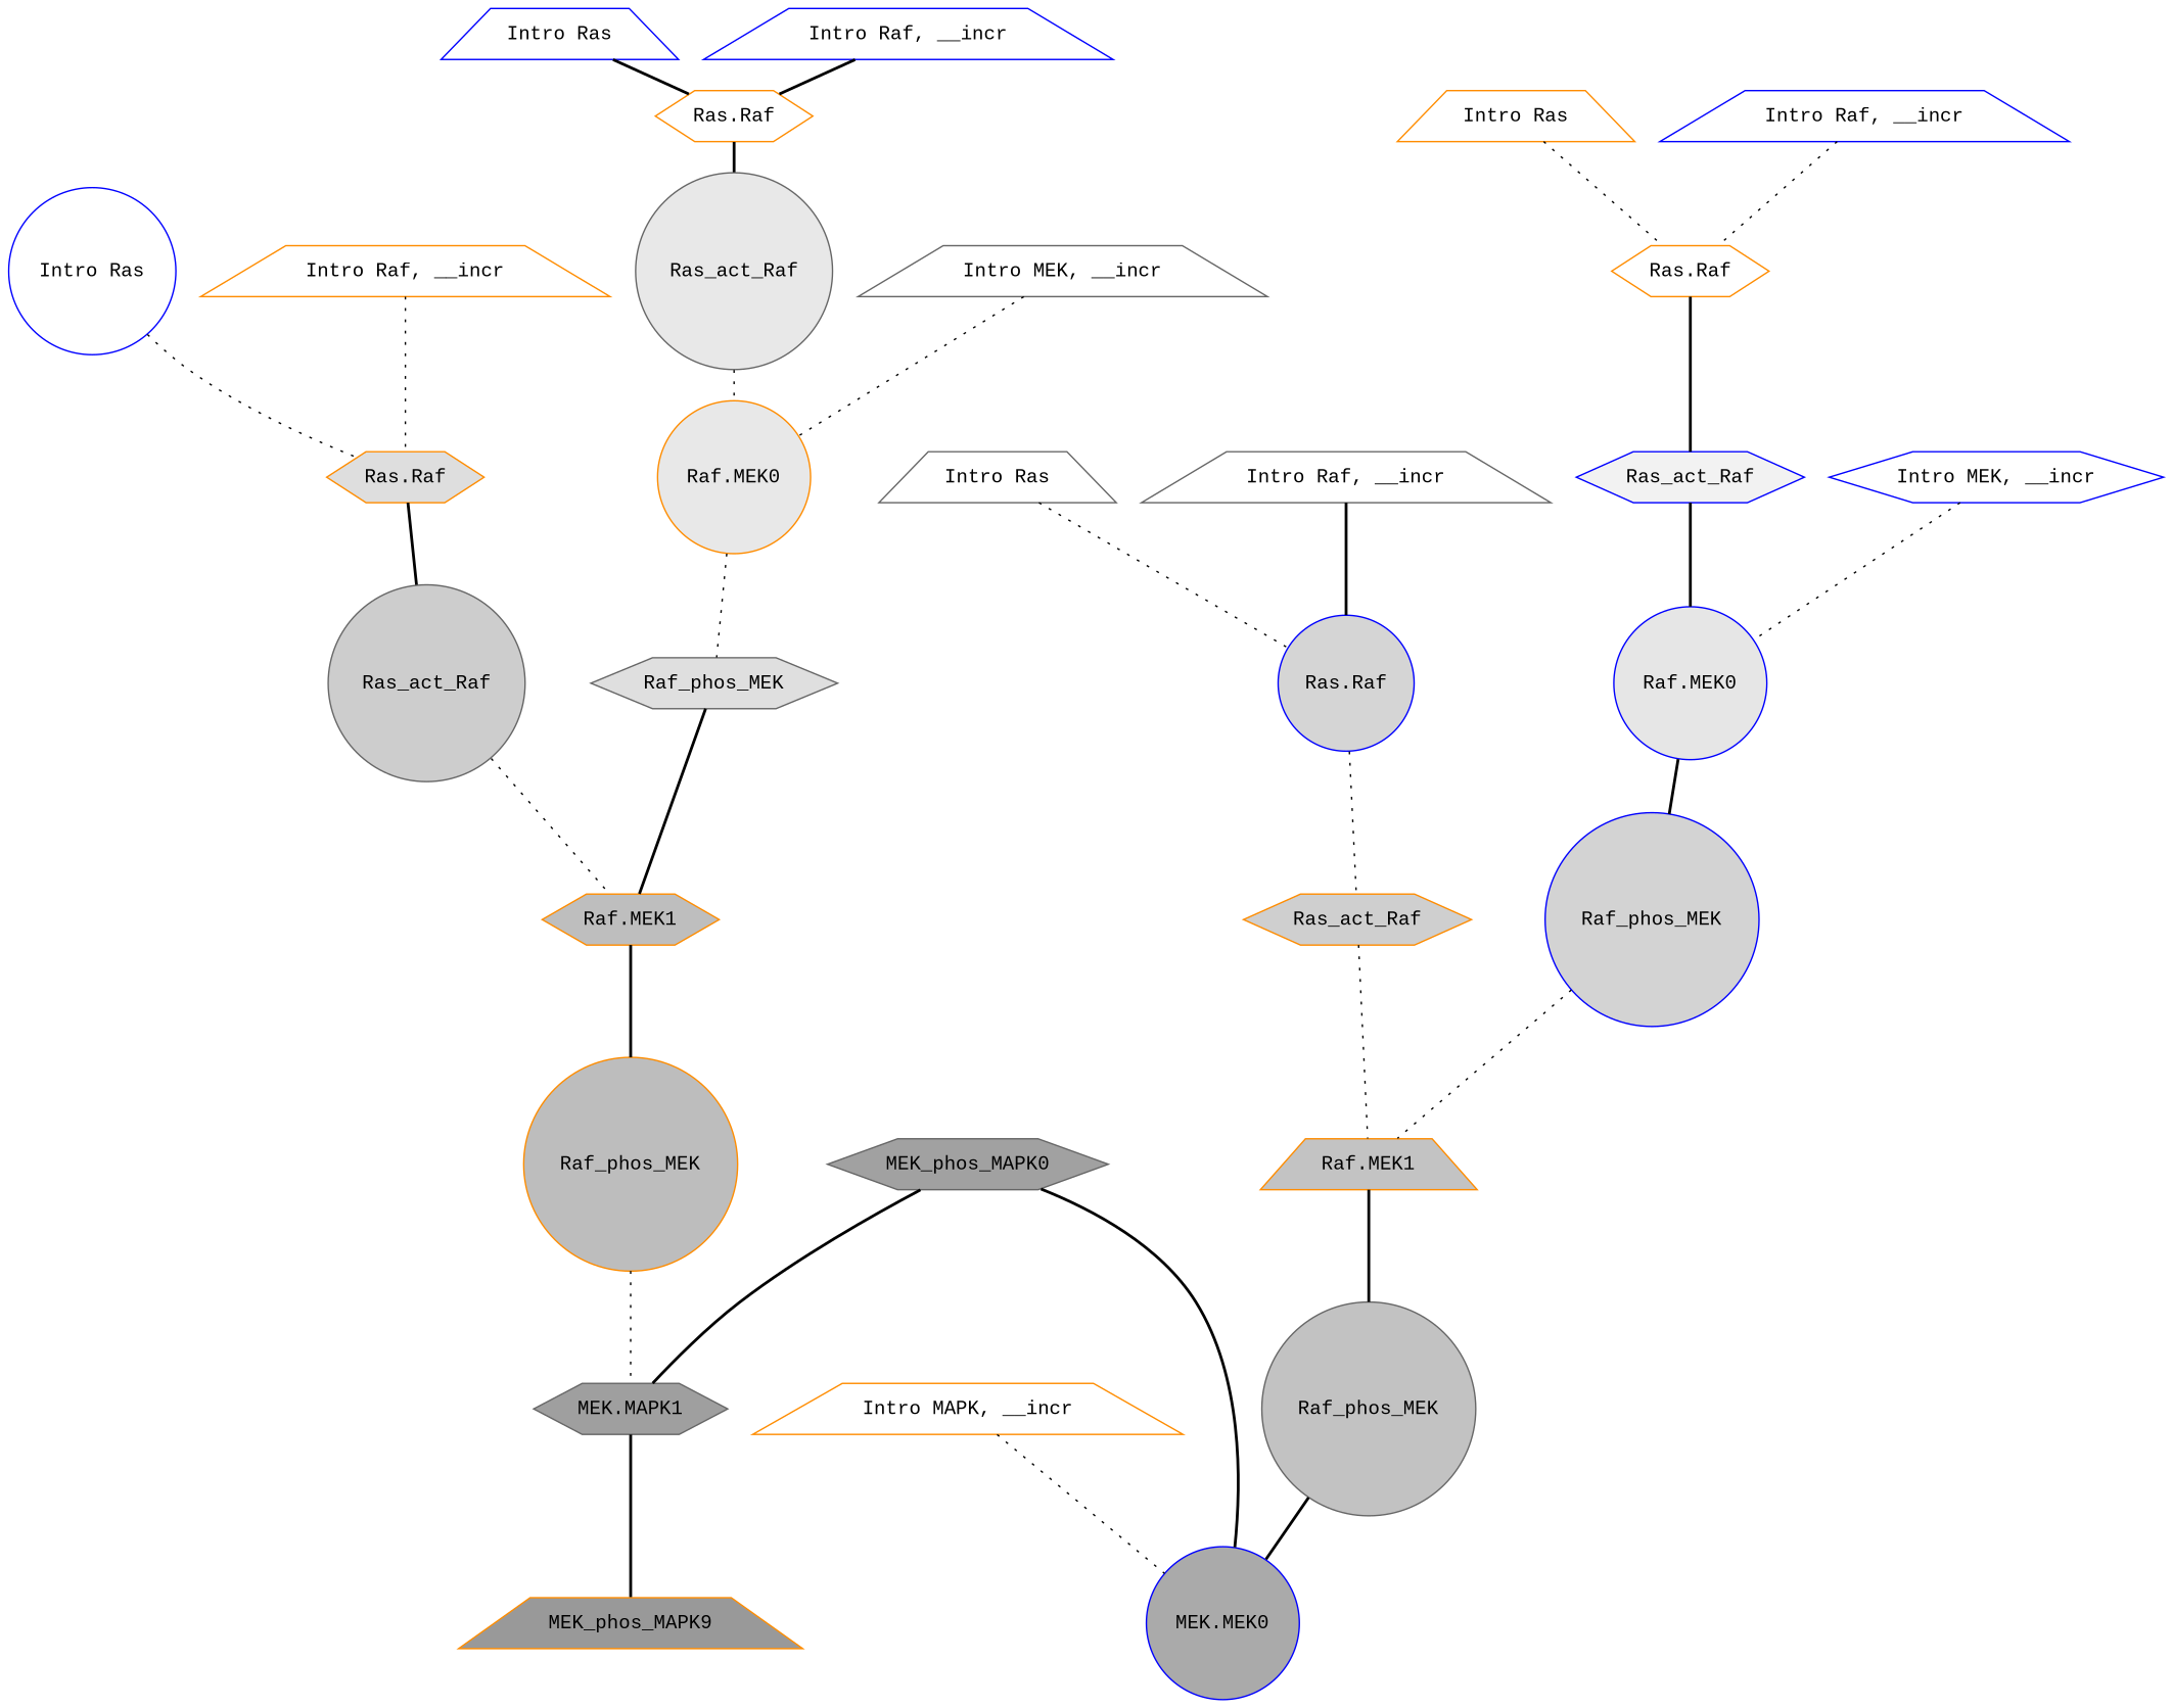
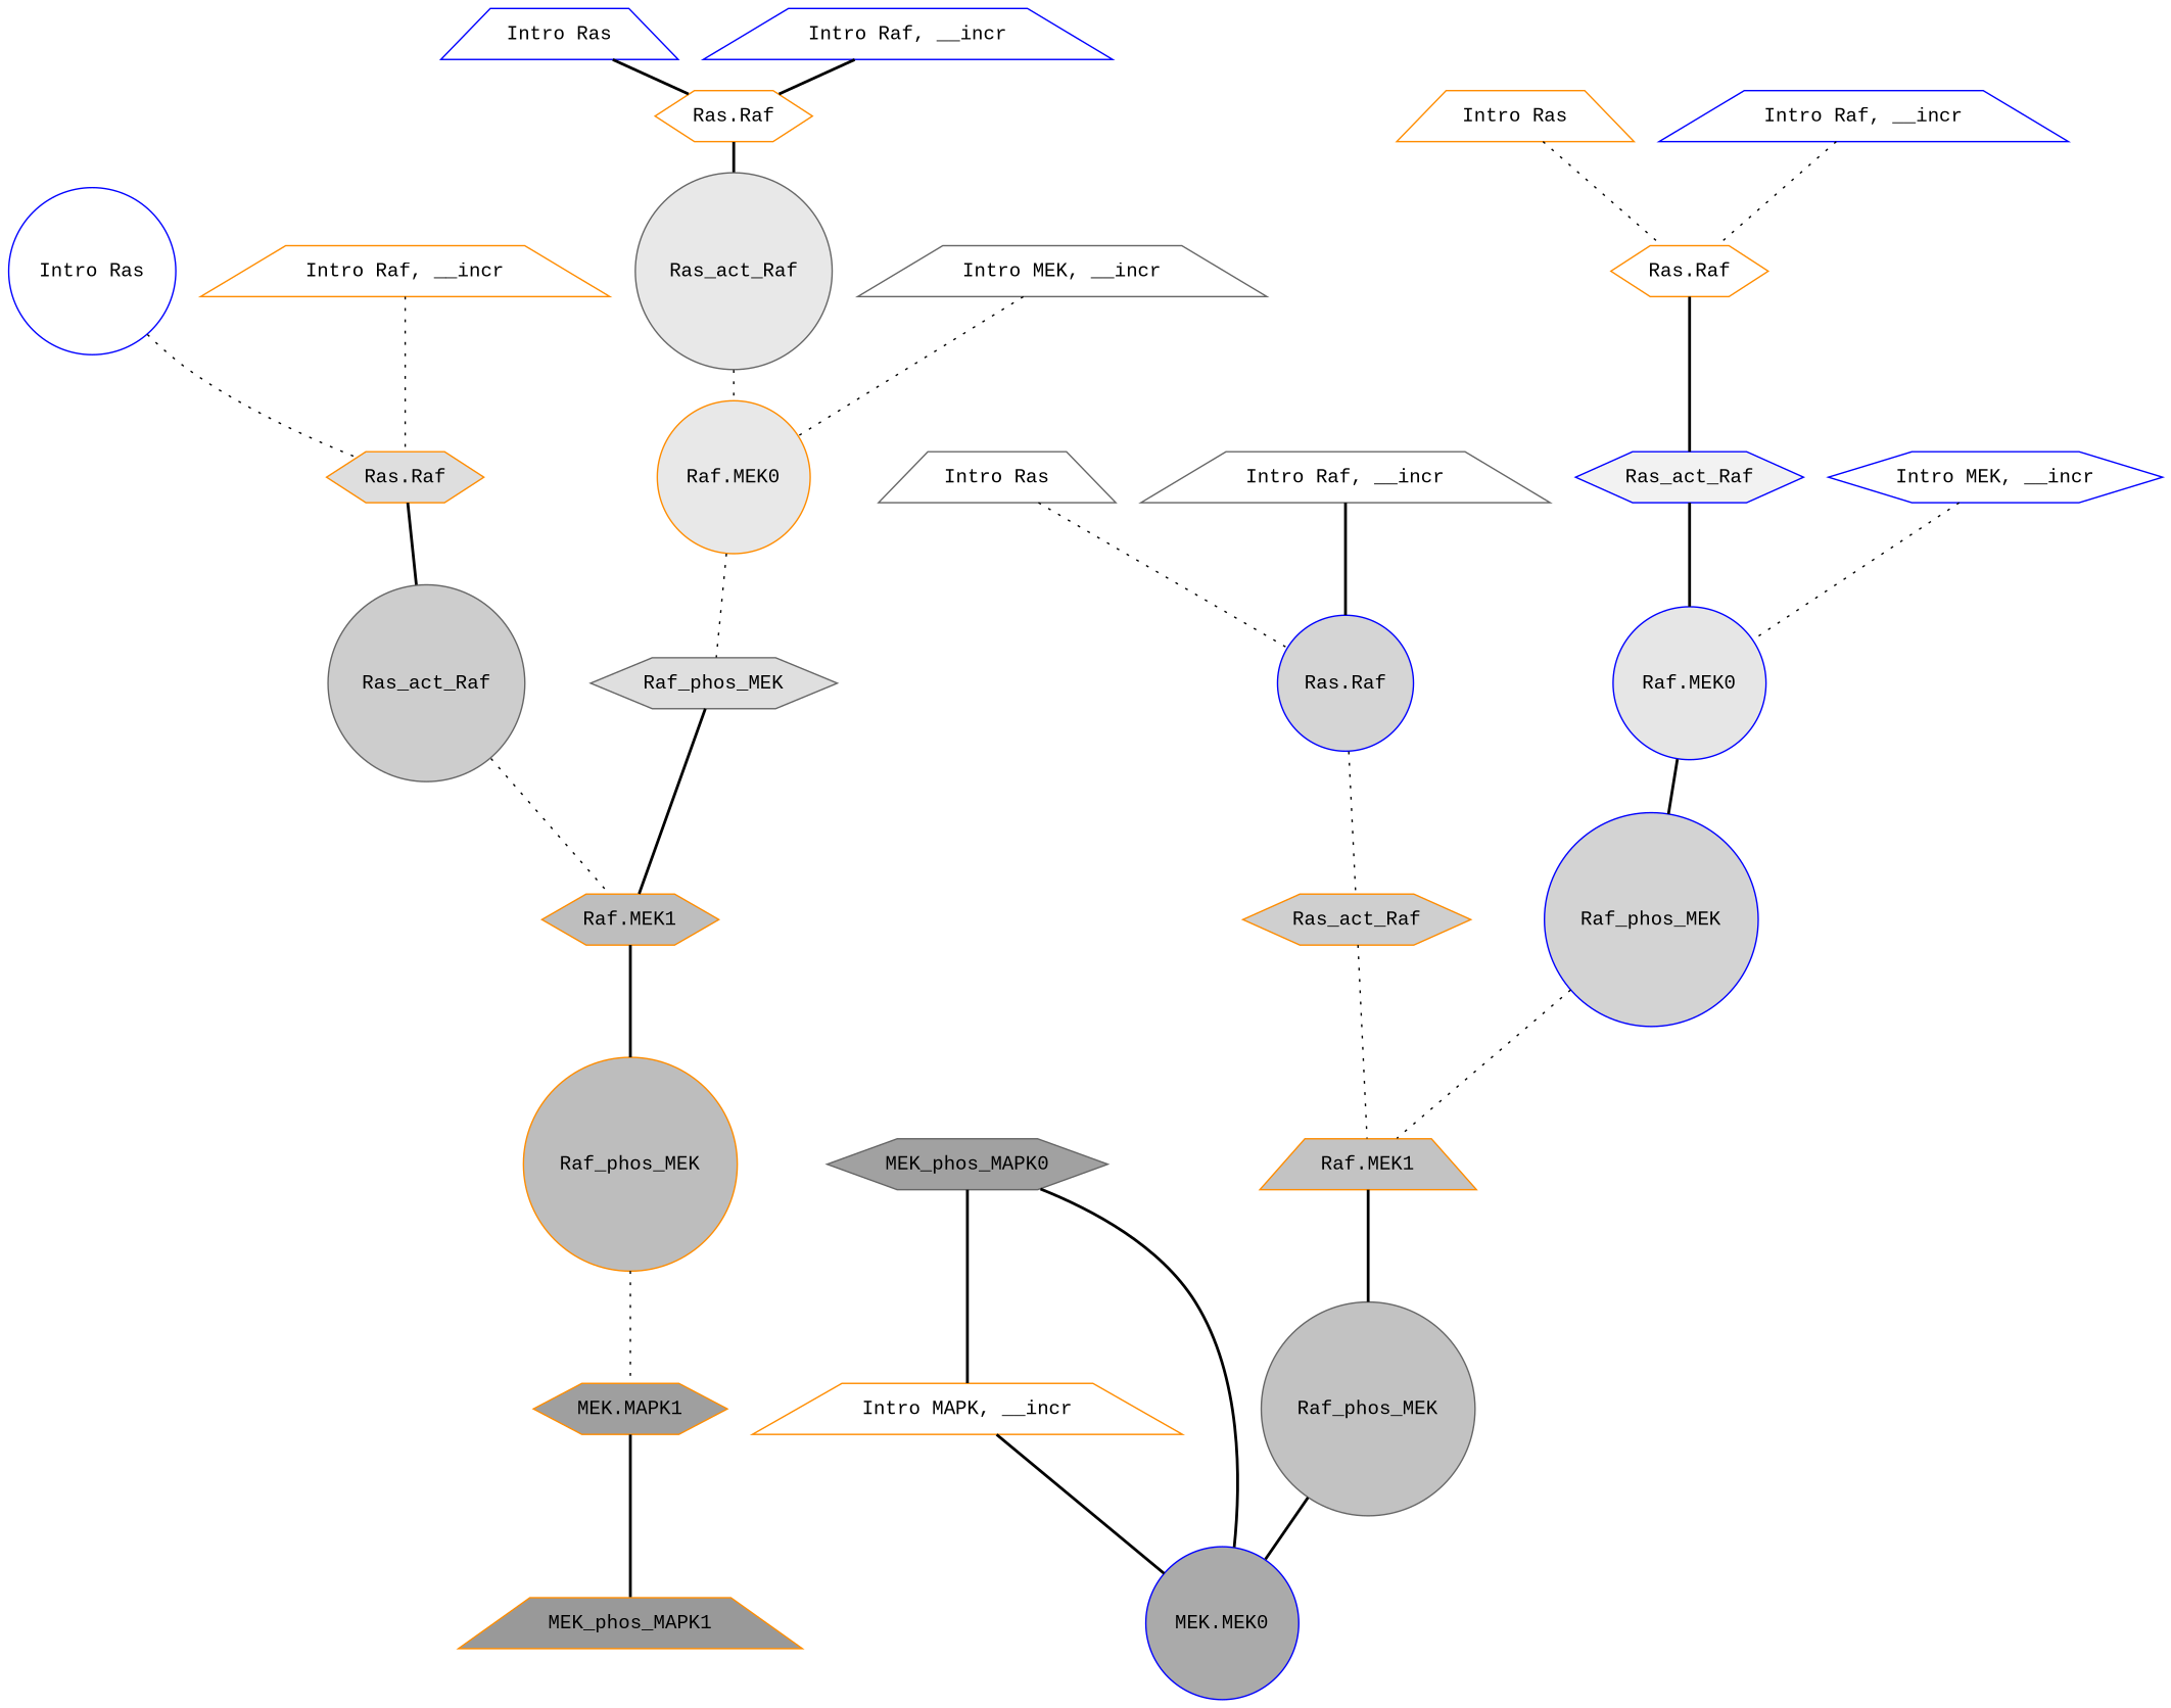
  digraph {
    fontname="Liberation Mono"
    rankdir=TB
    ranksep=0.30
    node [color=darkorange fillcolor="0.000 0.000 1.000" fontname="Liberation Mono" shape=trapezium style=filled]
    edge [color="0.000 0.000 0.000" dir=none fontname="Liberation Mono" style=dotted]
    n1 [color=blue label="Intro Ras" shape=circle]
    n2 [fillcolor="0.000 0.000 0.871" label="Ras.Raf" shape=hexagon]
    n3 [color=gray40 fillcolor="0.000 0.000 0.802" label=Ras_act_Raf shape=circle]
    n4 [color=blue label="Intro Ras"]
    n5 [label="Ras.Raf" shape=hexagon]
    n6 [color=gray40 fillcolor="0.000 0.000 0.910" label=Ras_act_Raf shape=circle]
    n7 [label="Intro Ras"]
    n8 [label="Ras.Raf" shape=hexagon]
    n9 [color=blue fillcolor="0.000 0.000 0.946" label=Ras_act_Raf shape=hexagon]
    n10 [color=gray40 label="Intro Ras"]
    n11 [color=blue fillcolor="0.000 0.000 0.834" label="Ras.Raf" shape=circle]
    n12 [fillcolor="0.000 0.000 0.810" label=Ras_act_Raf shape=hexagon]
    n13 [label="Intro Raf, __incr"]
    n14 [color=blue label="Intro Raf, __incr"]
    n15 [color=gray40 label="Intro Raf, __incr"]
    n16 [color=blue label="Intro Raf, __incr"]
    n17 [color=blue label="Intro MEK, __incr" shape=hexagon]
    n18 [color=blue fillcolor="0.000 0.000 0.901" label="Raf.MEK0" shape=circle]
    n19 [color=blue fillcolor="0.000 0.000 0.827" label=Raf_phos_MEK shape=circle]
    n20 [color=gray40 label="Intro MEK, __incr"]
    n21 [fillcolor="0.000 0.000 0.910" label="Raf.MEK0" shape=circle]
    n22 [color=gray40 fillcolor="0.000 0.000 0.875" label=Raf_phos_MEK shape=hexagon]
    n23 [label="Intro MAPK, __incr"]
    n24 [color=blue fillcolor="0.000 0.000 0.667" label="MEK.MEK0" shape=circle]
    n25 [color=gray40 fillcolor="0.000 0.000 0.631" label=MEK_phos_MAPK0 shape=hexagon]
    n26 [fillcolor="0.000 0.000 0.746" label="Raf.MEK1" shape=hexagon]
    n27 [fillcolor="0.000 0.000 0.763" label="Raf.MEK1"]
    n28 [fillcolor="0.000 0.000 0.740" label=Raf_phos_MEK shape=circle]
    n29 [color=gray40 fillcolor="0.000 0.000 0.758" label=Raf_phos_MEK shape=circle]
-   n30 [color=gray40 fillcolor="0.000 0.000 0.623" label="MEK.MAPK1" shape=hexagon]
-   n31 [fillcolor="0.000 0.000 0.600" label=MEK_phos_MAPK9]
+   n30 [fillcolor="0.000 0.000 0.623" label="MEK.MAPK1" shape=hexagon]
+   n31 [fillcolor="0.000 0.000 0.600" label=MEK_phos_MAPK1]
    n1 -> n2
    n2 -> n3 [style=bold]
    n3 -> n26
    n4 -> n5 [style=bold]
    n5 -> n6 [style=bold]
    n6 -> n21
    n7 -> n8
    n8 -> n9 [style=bold]
    n9 -> n18 [style=bold]
    n10 -> n11
    n11 -> n12
    n12 -> n27
    n13 -> n2
    n14 -> n8
    n15 -> n11 [style=bold]
    n16 -> n5 [style=bold]
    n17 -> n18
    n18 -> n19 [style=bold]
    n19 -> n27
    n20 -> n21
    n21 -> n22
    n22 -> n26 [style=bold]
-   n23 -> n24
+   n23 -> n24 [style=bold]
    n24 -> n25 [style=bold]
-   n25 -> n30 [style=bold]
+   n25 -> n23 [style=bold]
    n26 -> n28 [style=bold]
    n27 -> n29 [style=bold]
    n28 -> n30
    n29 -> n24 [style=bold]
    n30 -> n31 [style=bold]
  }
